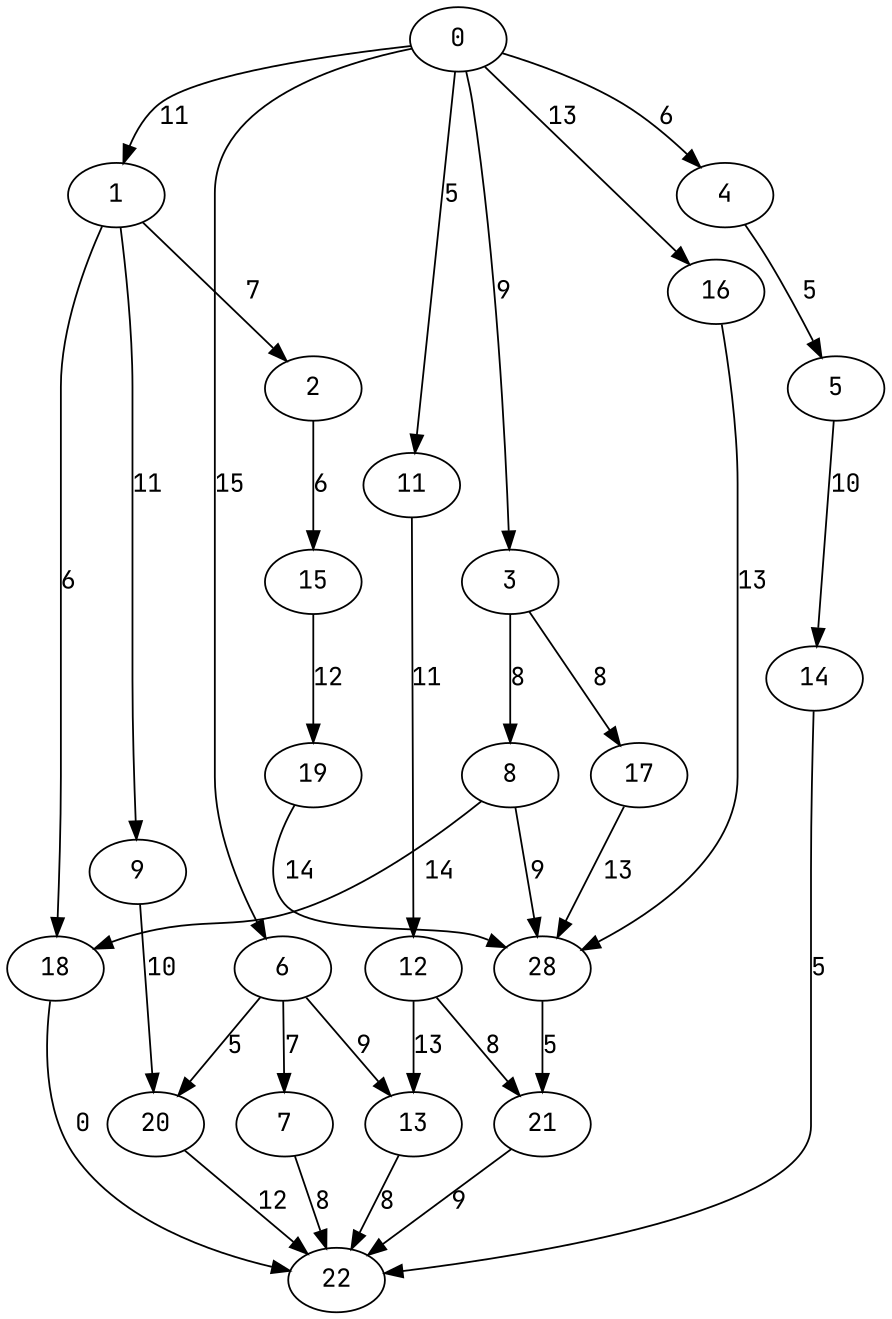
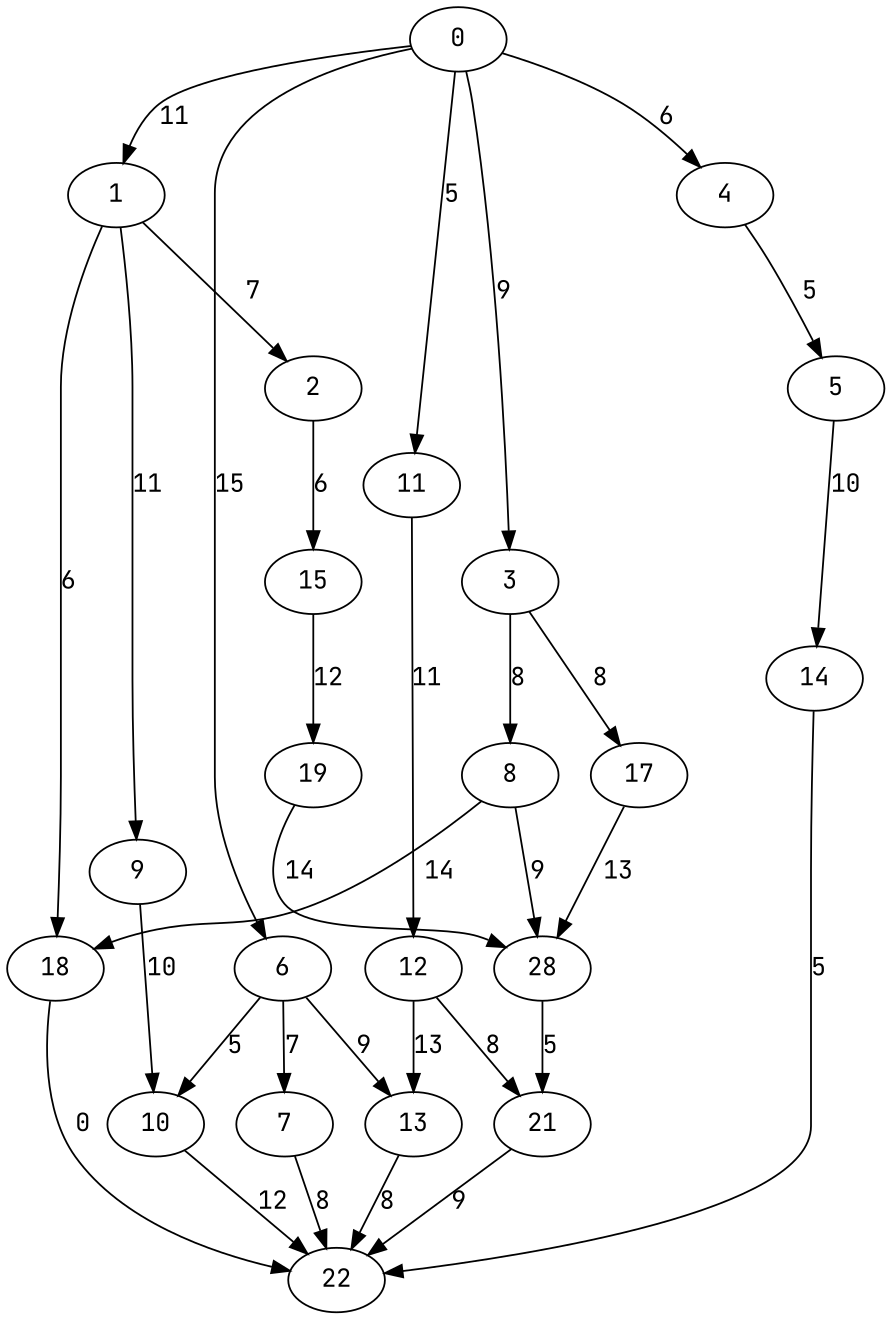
  digraph {
    fontname="JetBrains Mono"
    node [fontname="JetBrains Mono"]
    edge [fontname="JetBrains Mono"]
    0
    1
    3
    4
    6
    11
-   16
    2
    9
    18
    8
    17
    5
    7
-   10 [label=20]
+   10
    13
    12
    n18 [label=28]
    15
    22
    14
    21
    19
    0 -> 1 [label=11]
    0 -> 3 [label=9]
    0 -> 4 [label=6]
    0 -> 6 [label=15]
    0 -> 11 [label=5]
-   0 -> 16 [label=13]
    1 -> 2 [label=7]
    1 -> 9 [label=11]
    1 -> 18 [label=6]
    3 -> 8 [label=8]
    3 -> 17 [label=8]
    4 -> 5 [label=5]
    6 -> 7 [label=7]
    6 -> 10 [label=5]
    6 -> 13 [label=9]
    11 -> 12 [label=11]
-   16 -> n18 [label=13]
    2 -> 15 [label=6]
    9 -> 10 [label=10]
    18 -> 22 [label=0]
    8 -> 18 [label=14]
    8 -> n18 [label=9]
    17 -> n18 [label=13]
    5 -> 14 [label=10]
    7 -> 22 [label=8]
    10 -> 22 [label=12]
    13 -> 22 [label=8]
    12 -> 13 [label=13]
    12 -> 21 [label=8]
    n18 -> 21 [label=5]
    15 -> 19 [label=12]
    14 -> 22 [label=5]
    21 -> 22 [label=9]
    19 -> n18 [label=14]
  }
